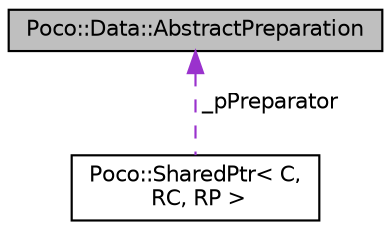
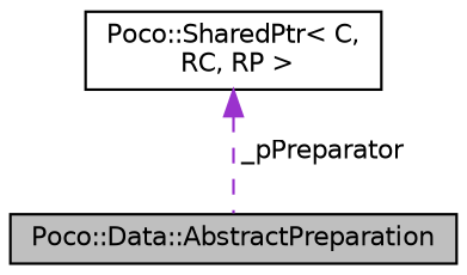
  digraph {
    node [color=black fontname=Helvetica fontsize=10 shape=record style=filled]
    n1 [fillcolor=grey75 fontcolor=black height=0.2 label="Poco::Data::AbstractPreparation" width=0.4]
    n2 [fillcolor=white height=0.2 label="Poco::SharedPtr\< C,\l RC, RP \>" width=0.4]
-   n1 -> n2 [color=darkorchid3 dir=back fontname=Helvetica fontsize=10 label=" _pPreparator" labelfontname=Helvetica labelfontsize=10 style=dashed]
+   n2 -> n1 [color=darkorchid3 dir=back fontname=Helvetica fontsize=10 label=" _pPreparator" labelfontname=Helvetica labelfontsize=10 style=dashed]
  }
